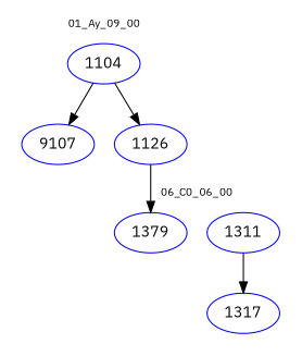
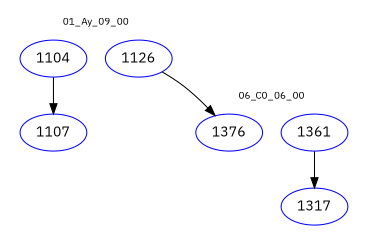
  digraph {
    fontname="IBM Plex Sans"
    node [color=blue fontname="IBM Plex Sans"]
    edge [color=black fontname="IBM Plex Sans"]
    n1 [label=1104]
-   n2 [label=9107]
+   n2 [label=1107]
    n3 [label=1126]
-   n4 [label=1311]
+   n4 [label=1361]
    n5 [label=1317]
-   n6 [label=1379]
+   n6 [label=1376]
    subgraph cluster_1 {
      color=white
      fontsize=10
      label="01_Ay_09_00"
      n1
      n2
      n3
    }
    subgraph cluster_2 {
      color=white
      fontsize=10
      label="06_C0_06_00"
      n4
      n5
      n6
    }
    n1 -> n2
-   n1 -> n3
    n3 -> n6
    n4 -> n5
  }
